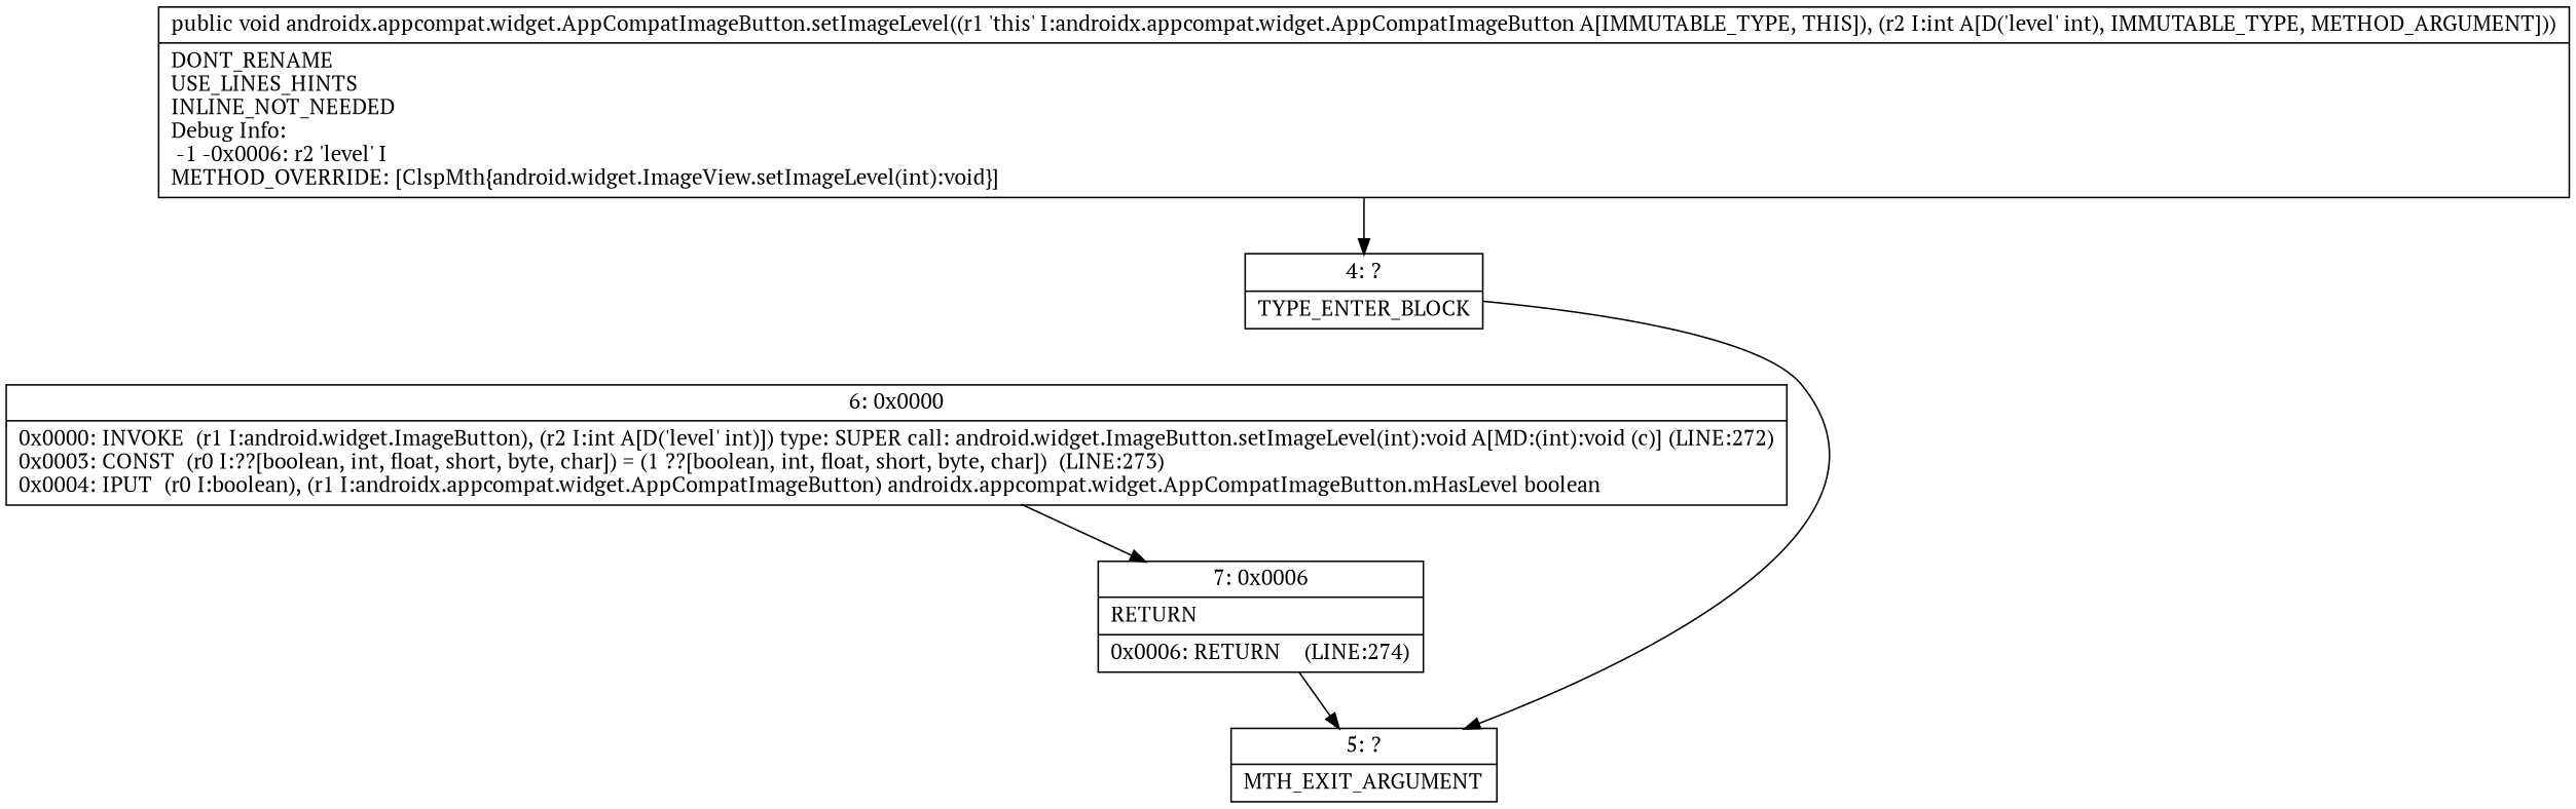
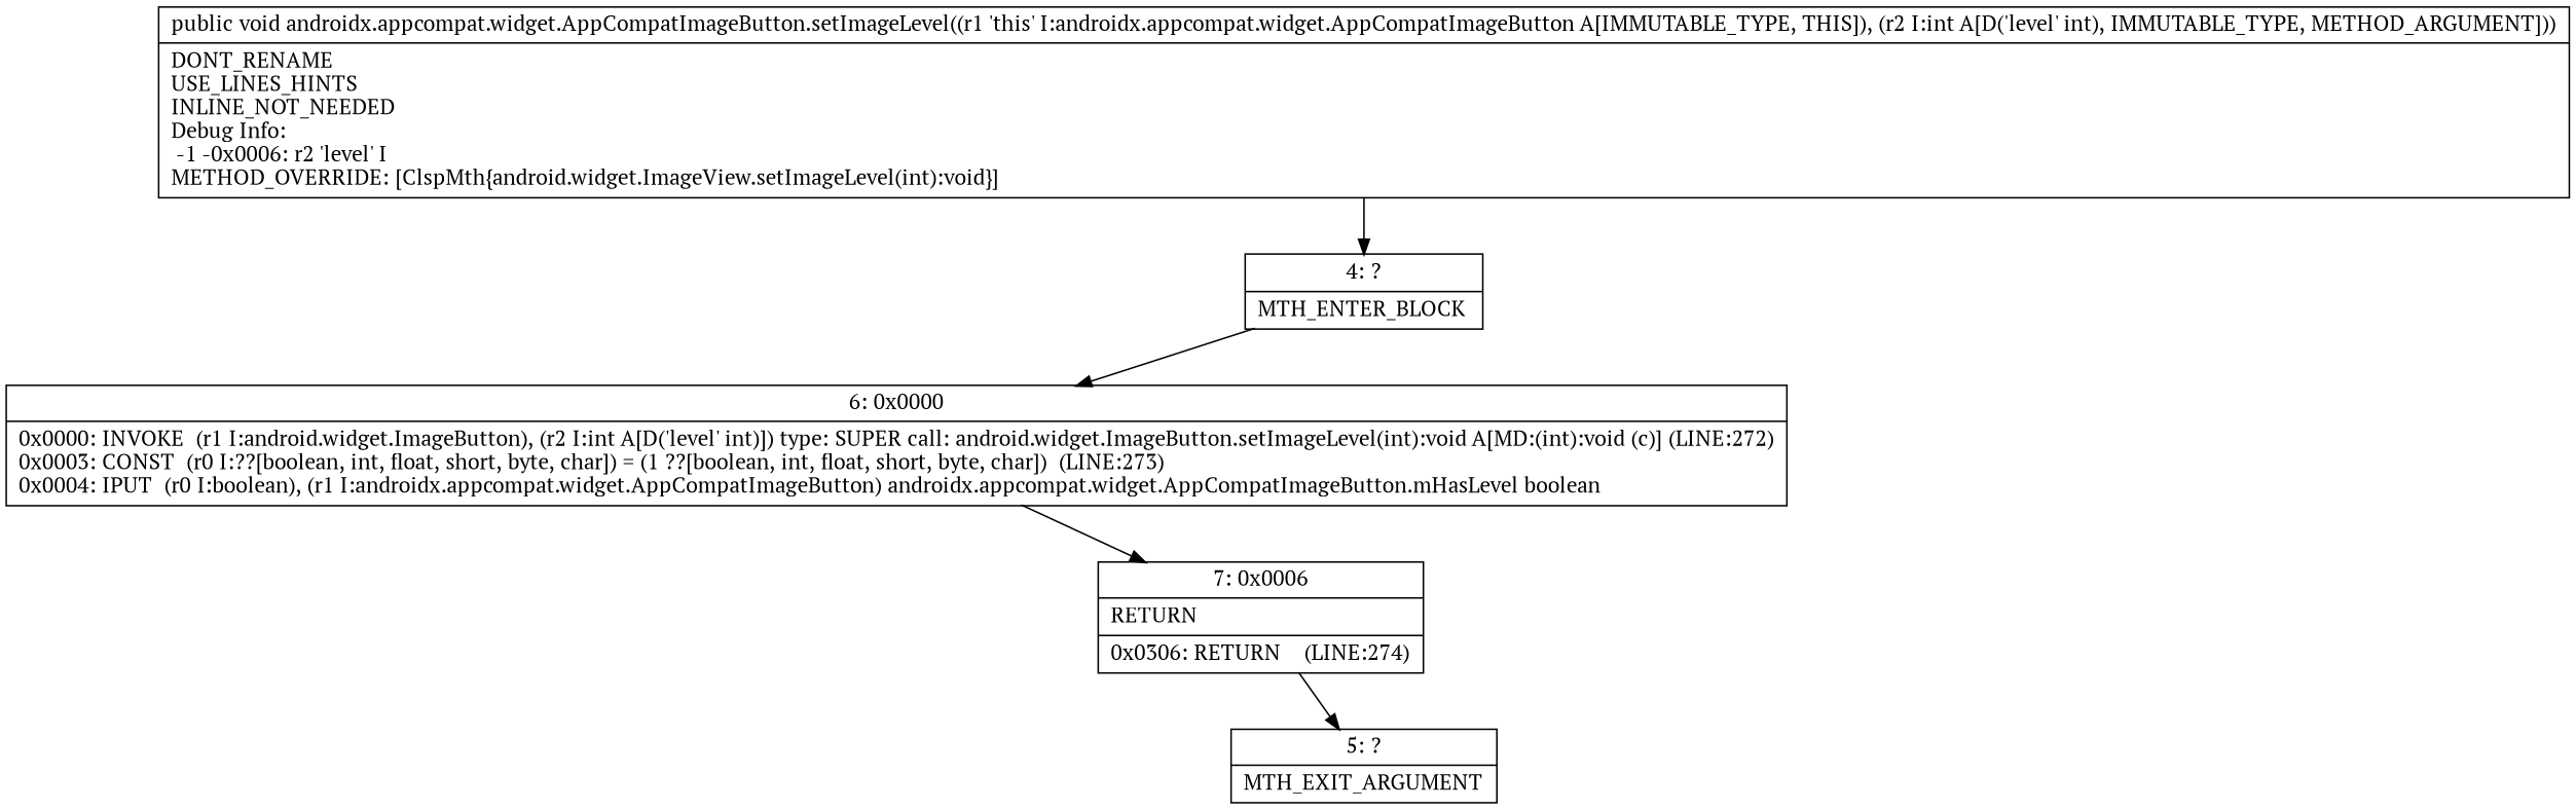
  digraph {
    fontname="PT Serif"
    node [fontname="PT Serif" shape=record]
    edge [fontname="PT Serif"]
-   n1 [label="{4\:\ ?|TYPE_ENTER_BLOCK\l}"]
+   n1 [label="{4\:\ ?|MTH_ENTER_BLOCK\l}"]
    n2 [label="{6\:\ 0x0000|0x0000: INVOKE  (r1 I:android.widget.ImageButton), (r2 I:int A[D('level' int)]) type: SUPER call: android.widget.ImageButton.setImageLevel(int):void A[MD:(int):void (c)] (LINE:272)\l0x0003: CONST  (r0 I:??[boolean, int, float, short, byte, char]) = (1 ??[boolean, int, float, short, byte, char])  (LINE:273)\l0x0004: IPUT  (r0 I:boolean), (r1 I:androidx.appcompat.widget.AppCompatImageButton) androidx.appcompat.widget.AppCompatImageButton.mHasLevel boolean \l}"]
-   n3 [label="{7\:\ 0x0006|RETURN\l|0x0006: RETURN    (LINE:274)\l}"]
+   n3 [label="{7\:\ 0x0006|RETURN\l|0x0306: RETURN    (LINE:274)\l}"]
    n4 [label="{5\:\ ?|MTH_EXIT_ARGUMENT\l}"]
    n5 [label="{public void androidx.appcompat.widget.AppCompatImageButton.setImageLevel((r1 'this' I:androidx.appcompat.widget.AppCompatImageButton A[IMMUTABLE_TYPE, THIS]), (r2 I:int A[D('level' int), IMMUTABLE_TYPE, METHOD_ARGUMENT]))  | DONT_RENAME\lUSE_LINES_HINTS\lINLINE_NOT_NEEDED\lDebug Info:\l  \-1 \-0x0006: r2 'level' I\lMETHOD_OVERRIDE: [ClspMth\{android.widget.ImageView.setImageLevel(int):void\}]\l}"]
-   n1 -> n4
+   n1 -> n2
    n2 -> n3
    n3 -> n4
    n5 -> n1
  }
